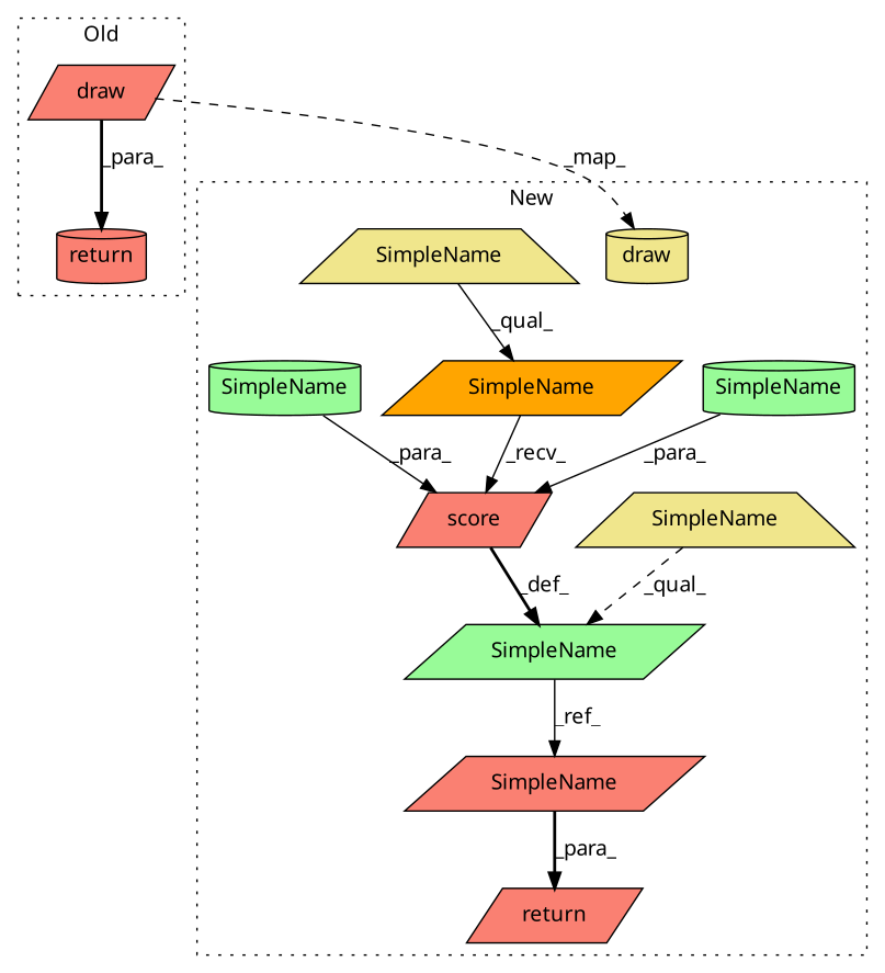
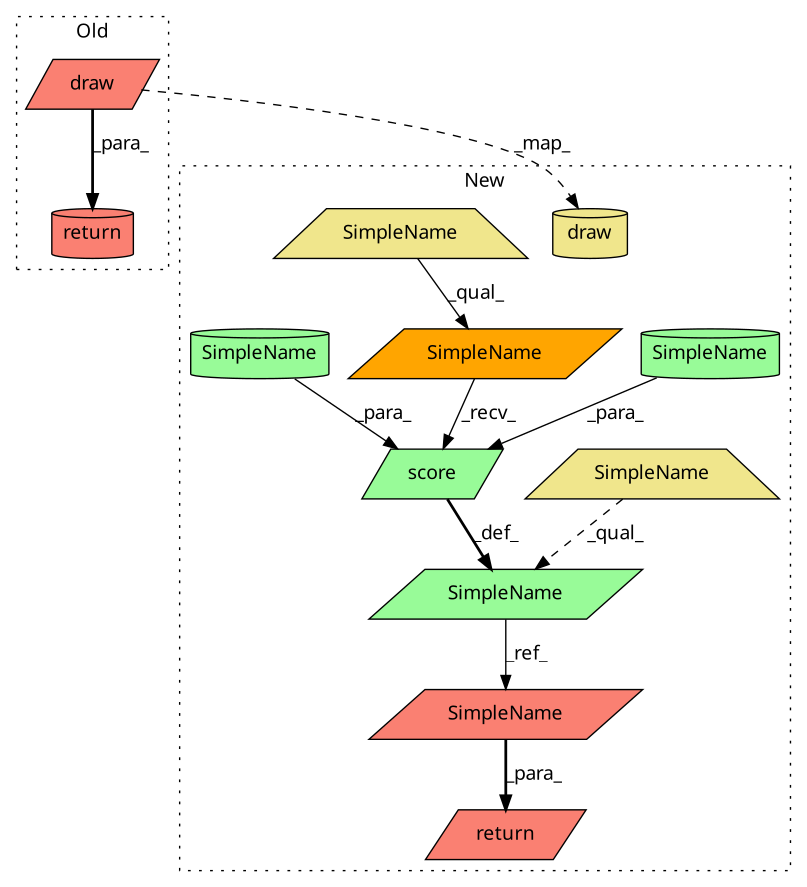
  digraph {
    fontname="Noto Sans"
    node [a=42 l=0 s=709 shape=parallelogram style=filled fillcolor=salmon fontname="Noto Sans"]
    edge [style=solid fontname="Noto Sans"]
    n1 [a=32 l=-5 label=draw s=704]
    n2 [a=41 l=7 label=return s=692 shape=cylinder]
    n3 [a=32 l=-5 label=draw s=697 shape=cylinder fillcolor=khaki]
    n4 [label=SimpleName fillcolor=palegreen]
    n5 [a=41 l=7 label=return s=752]
-   n6 [a=32 l="6,-23" label=score s="736,744"]
+   n6 [a=32 l="6,-23" label=score s="736,744" fillcolor=palegreen]
    n7 [label=SimpleName s=721 fillcolor=orange]
    n8 [label=SimpleName s=744 shape=cylinder fillcolor=palegreen]
    n9 [label=SimpleName shape=trapezium fillcolor=khaki]
    n10 [label=SimpleName s=721 shape=trapezium fillcolor=khaki]
    n11 [label=SimpleName s=759]
    n12 [label=SimpleName s=742 shape=cylinder fillcolor=palegreen]
    subgraph cluster_1 {
      label=Old
      style=dotted
      n1
      n2
    }
    subgraph cluster_2 {
      label=New
      style=dotted
      n3
      n4
      n5
      n6
      n7
      n8
      n9
      n10
      n11
      n12
    }
    n1 -> n2 [label=_para_ style=bold]
    n1 -> n3 [label=_map_ style=dashed]
    n4 -> n11 [label=_ref_]
    n6 -> n4 [label=_def_ style=bold]
    n7 -> n6 [label=_recv_]
    n8 -> n6 [label=_para_]
    n9 -> n4 [label=_qual_ style=dashed]
    n10 -> n7 [label=_qual_]
    n11 -> n5 [label=_para_ style=bold]
    n12 -> n6 [label=_para_]
  }
